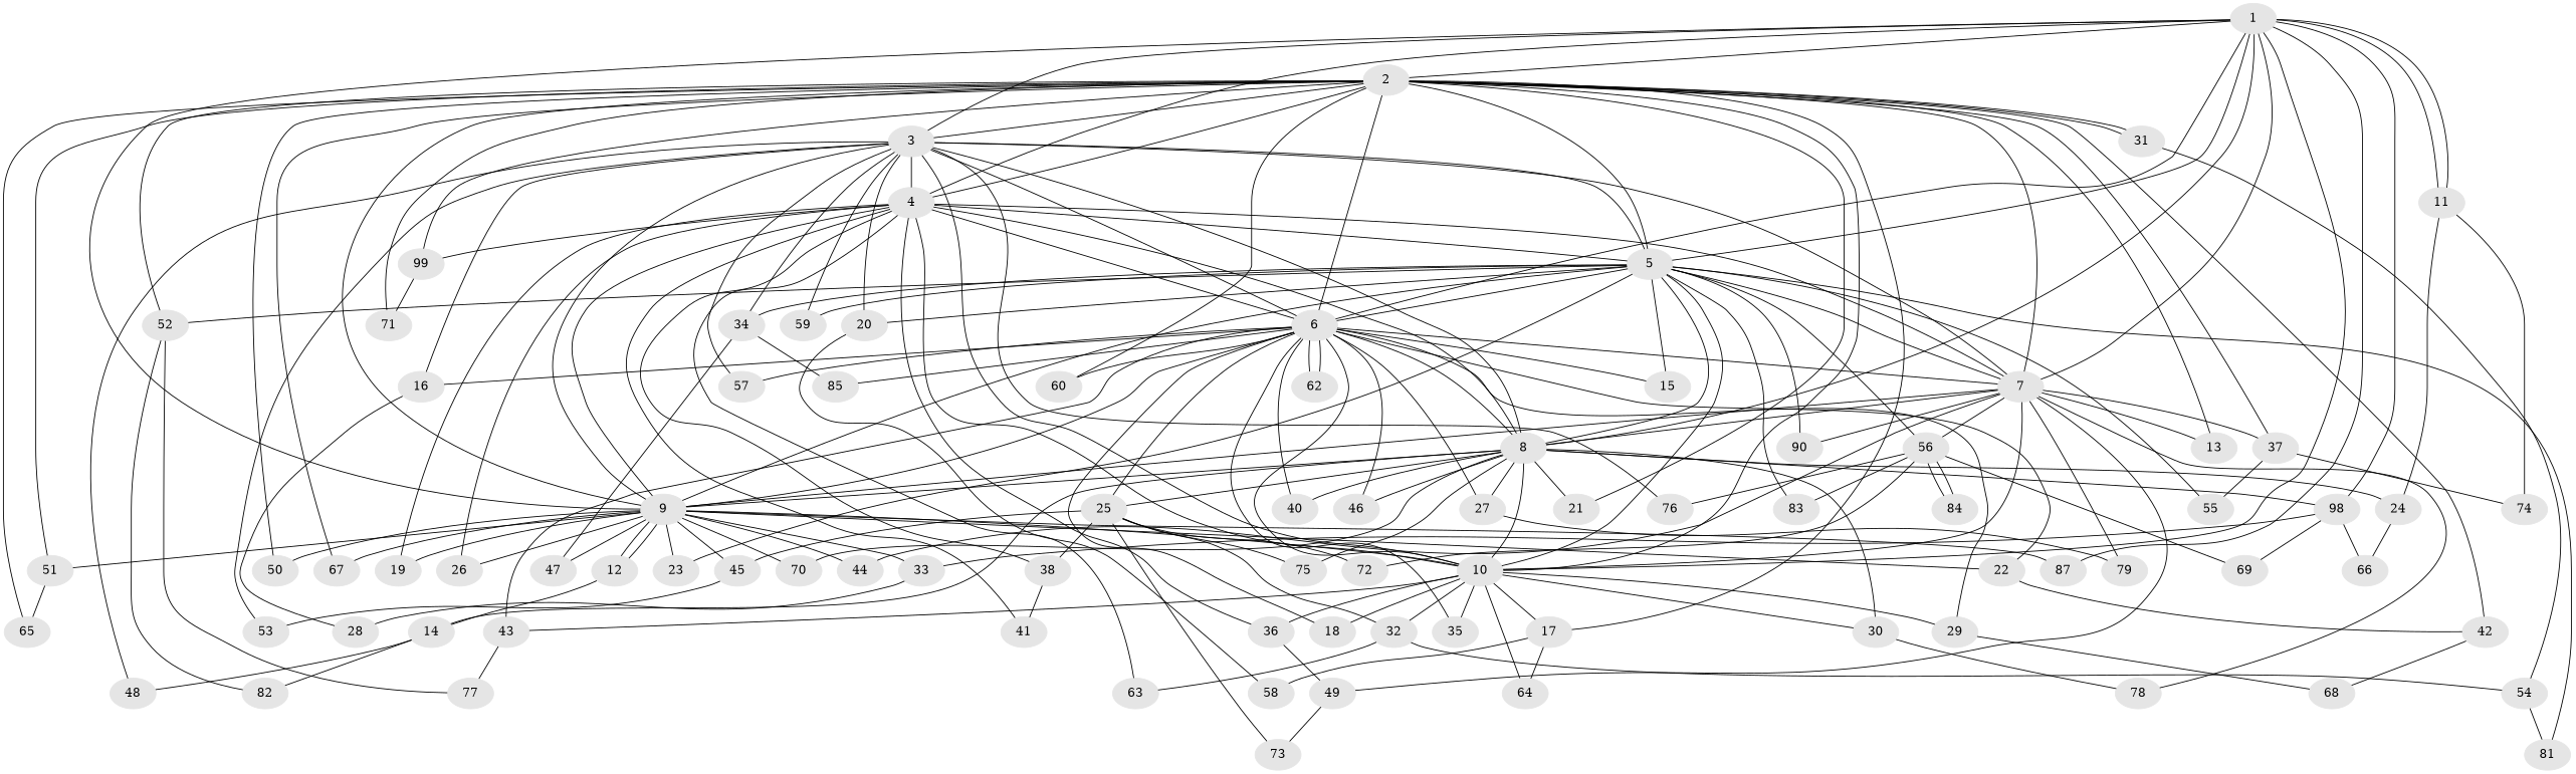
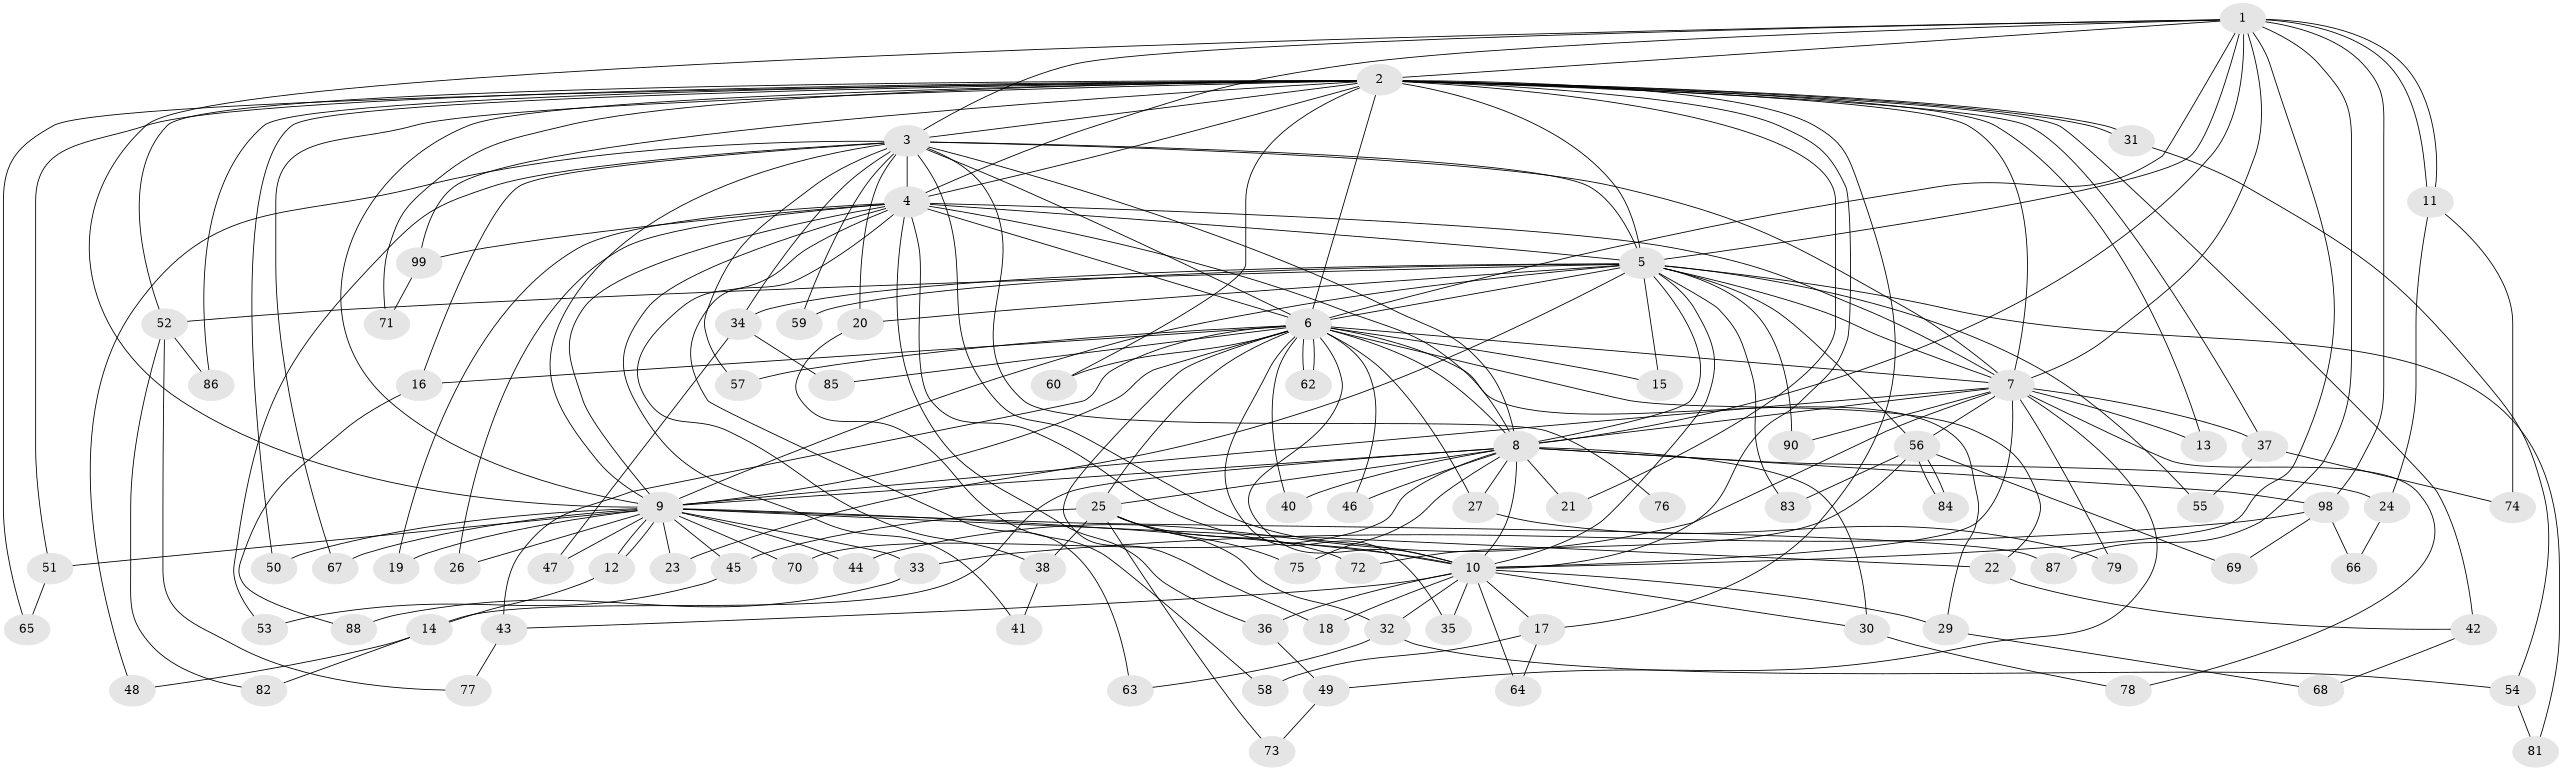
  graph {
    node [color=gray90 style=filled]
    1
    2
    3
    4
    5
    6
    7
    8
    9
    10
    11
    n12 [label=98]
    87
    13
    17
    21
    31
    37
    n19 [label=99]
    42
    50
    51
    52
    60
    65
    67
    71
+   86
    16
    20
    34
    48
    53
    57
    59
    76
    19
    26
    36
    38
    41
    63
    15
    23
    55
    56
    n47 [label=90]
    81
    83
    18
    22
    25
    27
    29
    35
    40
    43
    46
    62
    85
    44
    49
    78
    79
    14
    24
    30
    70
    75
    12
    33
    45
    47
    32
    64
    74
    66
    69
    58
    54
    68
    82
    77
-   88 [label=28]
+   88
    72
    84
    73
    1 -- 2
    1 -- 3
    1 -- 4
    1 -- 5
    1 -- 6
    1 -- 7
    1 -- 8
    1 -- 9
    1 -- 10
    1 -- 11
    1 -- 11
    1 -- n12
    1 -- 87
    2 -- 3
    2 -- 4
    2 -- 5
    2 -- 6
    2 -- 7
    2 -- 9
    2 -- 10
    2 -- 13
    2 -- 17
    2 -- 21
    2 -- 31
    2 -- 31
    2 -- 37
    2 -- n19
    2 -- 42
    2 -- 50
    2 -- 51
    2 -- 52
    2 -- 60
    2 -- 65
    2 -- 67
    2 -- 71
+   2 -- 86
    3 -- 4
    3 -- 5
    3 -- 6
    3 -- 7
    3 -- 8
    3 -- 9
    3 -- 10
    3 -- 16
    3 -- 20
    3 -- 34
    3 -- 48
    3 -- 53
    3 -- 57
    3 -- 59
    3 -- 76
    4 -- 5
    4 -- 6
    4 -- 7
    4 -- 8
    4 -- 9
    4 -- 10
    4 -- n19
    4 -- 19
    4 -- 26
    4 -- 36
    4 -- 38
    4 -- 41
    4 -- 63
    5 -- 6
    5 -- 7
    5 -- 8
    5 -- 9
    5 -- 10
    5 -- 52
    5 -- 20
    5 -- 34
    5 -- 59
    5 -- 15
    5 -- 23
    5 -- 55
    5 -- 56
    5 -- n47
    5 -- 81
    5 -- 83
    6 -- 7
    6 -- 8
    6 -- 9
    6 -- 10
    6 -- 60
    6 -- 16
    6 -- 57
    6 -- 15
    6 -- 18
    6 -- 22
    6 -- 25
    6 -- 27
    6 -- 29
    6 -- 35
    6 -- 40
    6 -- 43
    6 -- 46
    6 -- 62
    6 -- 62
    6 -- 85
    7 -- 8
    7 -- 9
    7 -- 10
    7 -- 13
    7 -- 37
    7 -- 56
    7 -- n47
    7 -- 44
    7 -- 49
    7 -- 78
    7 -- 79
    8 -- 9
    8 -- 10
    8 -- n12
    8 -- 21
    8 -- 25
    8 -- 27
    8 -- 40
    8 -- 46
    8 -- 14
    8 -- 24
    8 -- 30
    8 -- 70
    8 -- 75
    9 -- 10
    9 -- 87
    9 -- 50
    9 -- 51
    9 -- 67
    9 -- 19
    9 -- 26
    9 -- 23
    9 -- 22
    9 -- 44
    9 -- 70
    9 -- 12
    9 -- 12
    9 -- 33
    9 -- 45
    9 -- 47
    10 -- 17
    10 -- 36
    10 -- 18
    10 -- 29
    10 -- 35
    10 -- 43
    10 -- 30
    10 -- 32
    10 -- 64
    11 -- 24
    11 -- 74
    n12 -- 33
    n12 -- 66
    n12 -- 69
    17 -- 64
    17 -- 58
    31 -- 54
    37 -- 55
    37 -- 74
    n19 -- 71
    42 -- 68
    51 -- 65
+   52 -- 86
    52 -- 82
    52 -- 77
    16 -- 88
    20 -- 58
    34 -- 85
    34 -- 47
    36 -- 49
    38 -- 41
-   56 -- 76
    56 -- 83
    56 -- 69
    56 -- 72
    56 -- 84
    56 -- 84
    22 -- 42
    25 -- 38
    25 -- 75
    25 -- 45
    25 -- 32
    25 -- 72
    25 -- 73
    27 -- 79
    29 -- 68
    43 -- 77
    49 -- 73
    14 -- 48
    14 -- 82
    24 -- 66
    30 -- 78
    12 -- 14
    33 -- 88
    45 -- 53
    32 -- 63
    32 -- 54
    54 -- 81
  }
